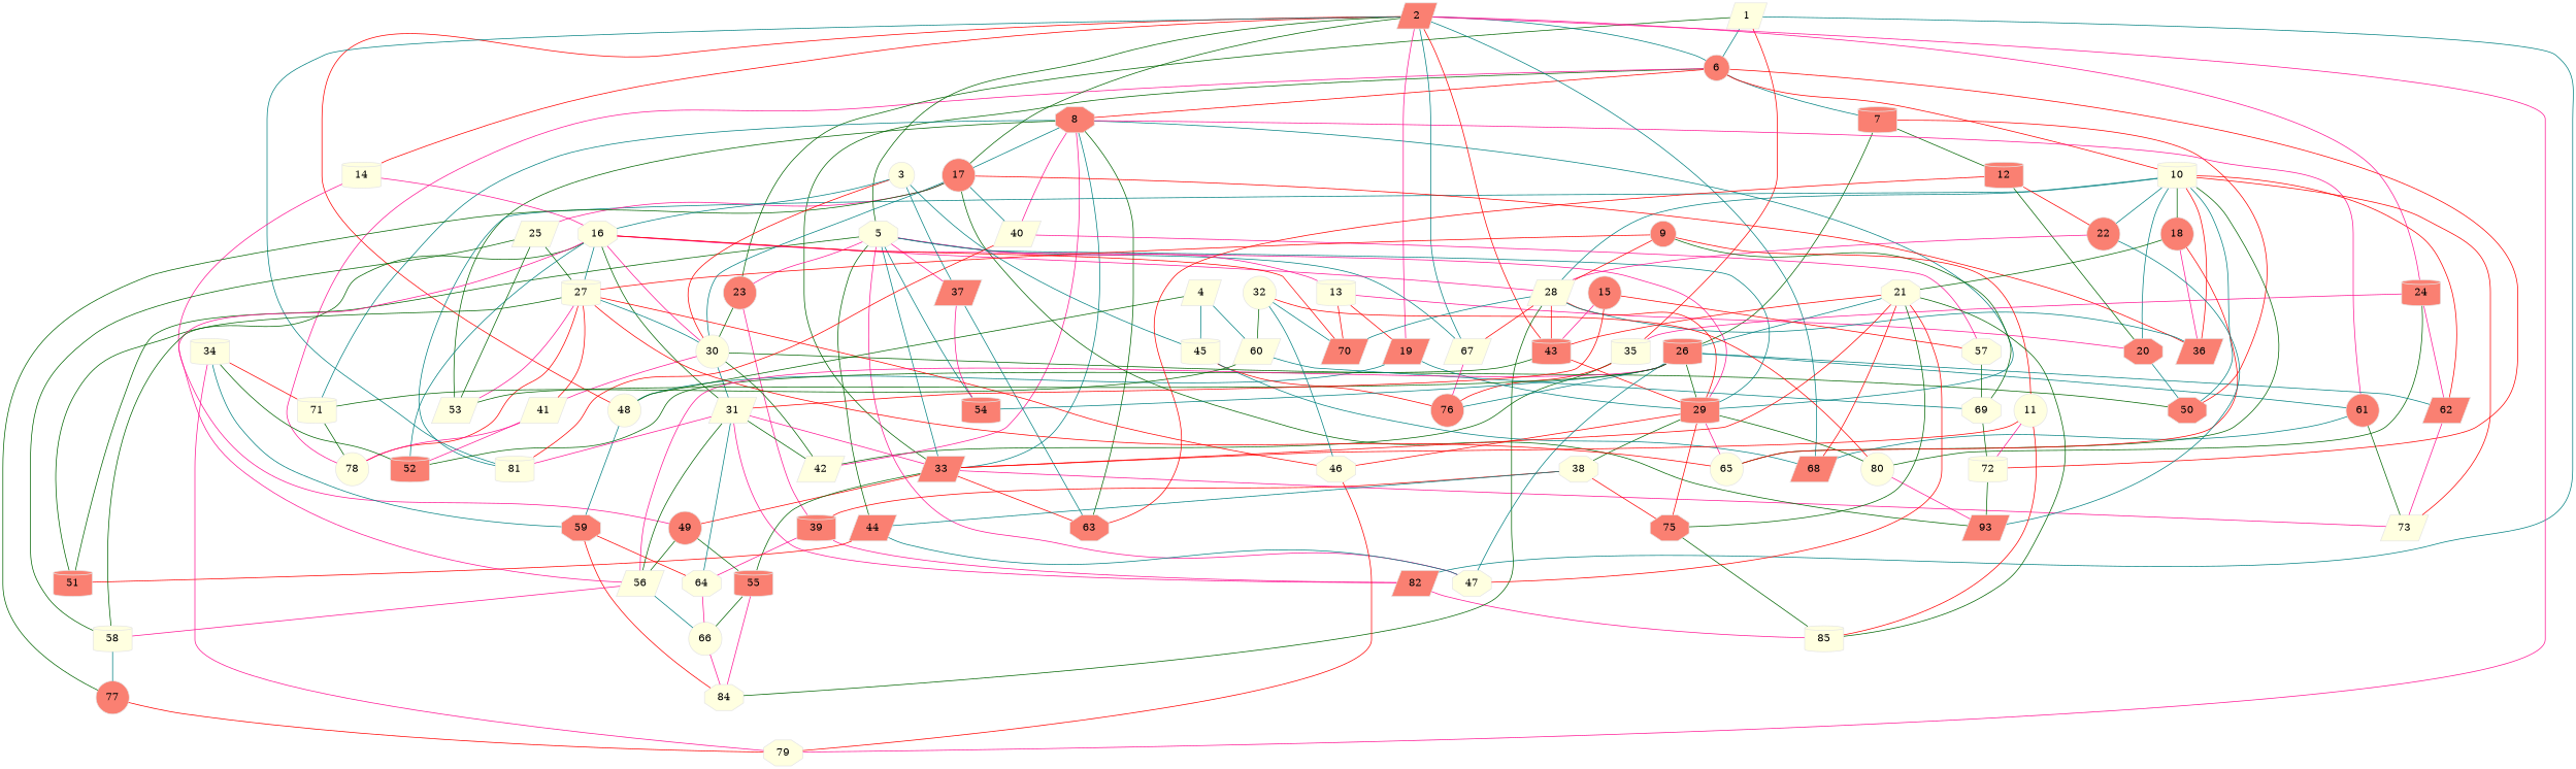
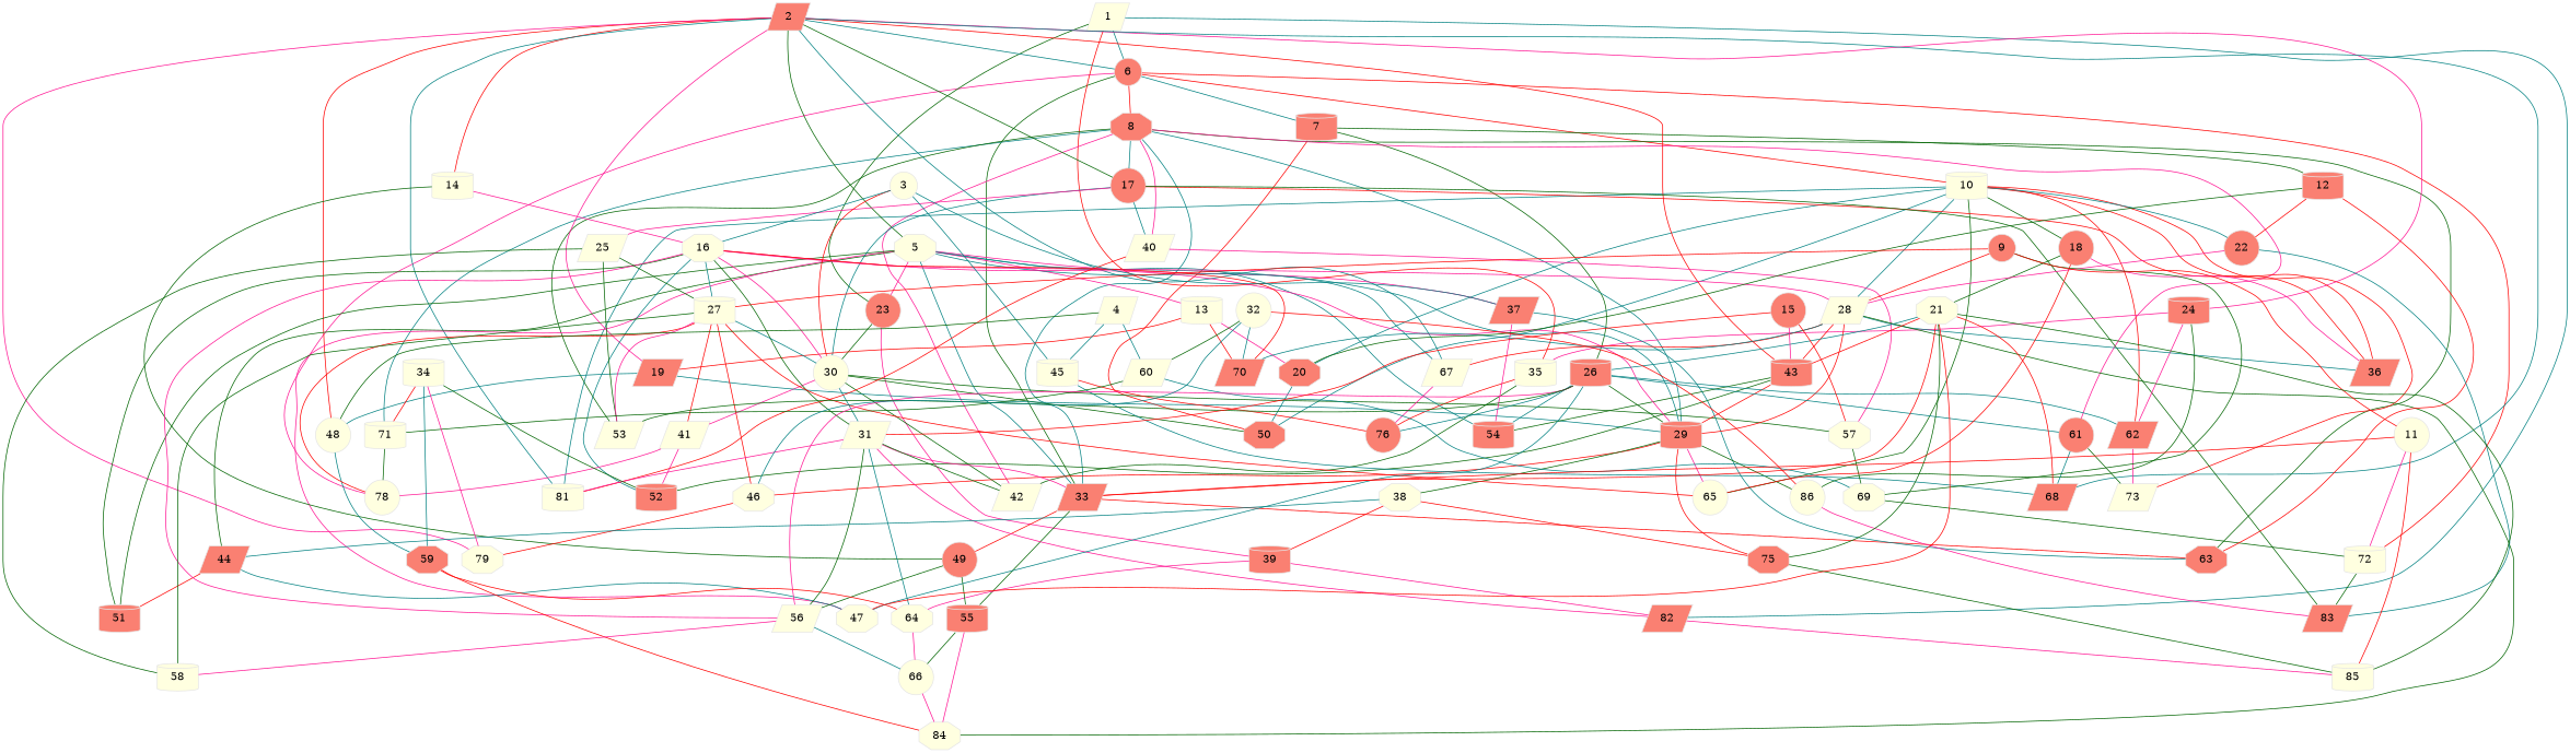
  graph {
    node [color=gray90 fillcolor=lightyellow shape=parallelogram style=filled]
    edge [color=teal weight=1.0]
    6 [fillcolor=salmon shape=circle]
    1
    23 [fillcolor=salmon shape=circle]
    35 [shape=cylinder]
    82 [fillcolor=salmon]
    33 [fillcolor=salmon]
    7 [fillcolor=salmon shape=cylinder]
    8 [fillcolor=salmon shape=octagon]
    10 [shape=cylinder]
    72 [shape=cylinder]
    78 [shape=circle]
    30 [shape=circle]
    39 [fillcolor=salmon shape=cylinder]
    42
    76 [fillcolor=salmon shape=circle]
    85 [shape=cylinder]
    2 [fillcolor=salmon]
    5 [shape=octagon]
    14 [shape=cylinder]
    17 [fillcolor=salmon shape=circle]
    19 [fillcolor=salmon]
    24 [fillcolor=salmon shape=cylinder]
    43 [fillcolor=salmon shape=cylinder]
    48 [shape=circle]
    67
    68 [fillcolor=salmon]
    79 [shape=octagon]
    81 [shape=cylinder]
    37 [fillcolor=salmon]
    13 [shape=cylinder]
    29 [fillcolor=salmon shape=cylinder]
    44 [fillcolor=salmon]
    47 [shape=octagon]
    51 [fillcolor=salmon shape=cylinder]
    54 [fillcolor=salmon shape=cylinder]
    16 [shape=octagon]
    49 [fillcolor=salmon shape=circle]
    40
    36 [fillcolor=salmon]
    25
-   77 [fillcolor=salmon shape=circle]
-   83 [fillcolor=salmon label=93]
+   83 [fillcolor=salmon]
    62 [fillcolor=salmon]
-   80 [shape=circle]
+   80 [shape=circle label=86]
    52 [fillcolor=salmon shape=cylinder]
    59 [fillcolor=salmon shape=octagon]
    3 [shape=circle]
    45 [shape=cylinder]
    27 [shape=cylinder]
    28
    70 [fillcolor=salmon]
    31
    56
    50 [fillcolor=salmon shape=octagon]
    57 [shape=octagon]
    41
    63 [fillcolor=salmon shape=octagon]
    4
    60
    71 [shape=cylinder]
    69 [shape=octagon]
    20 [fillcolor=salmon shape=octagon]
    65 [shape=circle]
    75 [fillcolor=salmon shape=octagon]
    46 [shape=octagon]
    38 [shape=octagon]
    73
    55 [fillcolor=salmon shape=cylinder]
    12 [fillcolor=salmon shape=cylinder]
    26 [fillcolor=salmon shape=cylinder]
    53
    61 [fillcolor=salmon shape=circle]
    18 [fillcolor=salmon shape=circle]
    22 [fillcolor=salmon shape=circle]
    9 [fillcolor=salmon shape=circle]
    11 [shape=circle]
    58 [shape=cylinder]
    84 [shape=octagon]
    21 [shape=octagon]
    15 [fillcolor=salmon shape=circle]
    64 [shape=octagon]
    66 [shape=circle]
    32 [shape=circle]
    34 [shape=cylinder]
    6 -- 33 [color=darkgreen weight=2.0]
    6 -- 7
    6 -- 8 [color=red weight=2.0]
    6 -- 10 [color=red]
    6 -- 72 [color=red]
    6 -- 78 [color=deeppink]
    1 -- 6
    1 -- 23 [color=darkgreen]
    1 -- 35 [color=red]
    1 -- 82
    23 -- 30 [color=darkgreen]
    23 -- 39 [color=deeppink]
    35 -- 42 [color=darkgreen]
    35 -- 76 [color=red]
    82 -- 85 [color=deeppink]
    33 -- 49 [color=red]
    33 -- 63 [color=red]
-   33 -- 73 [color=deeppink]
    33 -- 55 [color=darkgreen]
    7 -- 50 [color=red]
    7 -- 12 [color=darkgreen]
    7 -- 26 [color=darkgreen]
    8 -- 33
    8 -- 42 [color=deeppink]
    8 -- 17 [weight=2.0]
    8 -- 29
    8 -- 40 [color=deeppink]
    8 -- 63 [color=darkgreen]
    8 -- 71
    8 -- 53 [color=darkgreen]
    8 -- 61 [color=deeppink]
    10 -- 81
    10 -- 36 [color=red]
    10 -- 62 [color=red]
    10 -- 28
    10 -- 50
    10 -- 20
    10 -- 65 [color=darkgreen]
    10 -- 73 [color=red]
    10 -- 18 [color=darkgreen]
    10 -- 22
    72 -- 83 [color=darkgreen]
    30 -- 42 [color=darkgreen]
    30 -- 31 [weight=2.0]
    30 -- 50 [color=darkgreen]
+   30 -- 57 [color=darkgreen]
    30 -- 41 [color=deeppink]
    39 -- 82 [color=deeppink]
    39 -- 64 [color=deeppink]
    2 -- 6
    2 -- 5 [color=darkgreen]
    2 -- 14 [color=red]
    2 -- 17 [color=darkgreen]
    2 -- 19 [color=deeppink]
    2 -- 24 [color=deeppink]
    2 -- 43 [color=red]
    2 -- 48 [color=red]
    2 -- 67
    2 -- 68
    2 -- 79 [color=deeppink]
    2 -- 81
    5 -- 23 [color=deeppink]
    5 -- 33 [weight=2.0]
    5 -- 67
    5 -- 37 [color=deeppink]
    5 -- 13 [color=deeppink]
    5 -- 29
    5 -- 44 [color=darkgreen]
    5 -- 47 [color=deeppink]
    5 -- 51 [color=darkgreen]
    5 -- 54
    14 -- 16 [color=deeppink weight=2.0]
-   14 -- 49 [color=deeppink]
+   14 -- 49 [color=darkgreen]
    17 -- 30 [weight=2.0]
    17 -- 40
    17 -- 36 [color=red]
    17 -- 25 [color=deeppink]
-   17 -- 77 [color=darkgreen]
    17 -- 83 [color=darkgreen]
    19 -- 48
    19 -- 29
    24 -- 35 [color=deeppink]
    24 -- 62 [color=deeppink]
    24 -- 80 [color=darkgreen]
    43 -- 29 [color=red]
+   43 -- 54 [color=darkgreen]
    43 -- 52 [color=darkgreen]
    48 -- 59
    67 -- 76 [color=deeppink]
    37 -- 54 [color=deeppink]
    37 -- 63
    13 -- 19 [color=red]
    13 -- 70 [color=red]
    13 -- 20 [color=deeppink]
    29 -- 80 [color=darkgreen]
    29 -- 65 [color=deeppink]
    29 -- 75 [color=red]
    29 -- 46 [color=red]
    29 -- 38 [color=darkgreen]
    44 -- 47
    44 -- 51 [color=red]
    16 -- 30 [color=deeppink]
    16 -- 29 [color=deeppink]
    16 -- 51 [color=darkgreen]
    16 -- 52
    16 -- 27
    16 -- 28 [color=deeppink]
    16 -- 70 [color=red]
    16 -- 31 [color=darkgreen]
    16 -- 56 [color=deeppink]
    49 -- 56 [color=darkgreen]
    49 -- 55 [color=darkgreen]
    40 -- 81 [color=red]
    40 -- 57 [color=deeppink]
    25 -- 27 [color=darkgreen]
    25 -- 53 [color=darkgreen]
    25 -- 58 [color=darkgreen]
-   77 -- 79 [color=red]
    62 -- 73 [color=deeppink]
    80 -- 83 [color=deeppink]
    59 -- 84 [color=red]
    59 -- 64 [color=red]
    3 -- 30 [color=red]
    3 -- 37
    3 -- 16
    3 -- 45
    45 -- 76 [color=red]
    45 -- 68
    27 -- 78 [color=red]
    27 -- 30
    27 -- 41 [color=red]
    27 -- 65 [color=red]
    27 -- 46 [color=red]
    27 -- 53 [color=deeppink]
    27 -- 58 [color=darkgreen]
    28 -- 43 [color=red]
    28 -- 67 [color=red]
    28 -- 29 [color=red]
    28 -- 36
    28 -- 70
    28 -- 84 [color=darkgreen]
    31 -- 82 [color=deeppink]
    31 -- 33 [color=deeppink]
    31 -- 42 [color=darkgreen]
    31 -- 81 [color=deeppink]
    31 -- 56 [color=darkgreen]
    31 -- 64
    56 -- 58 [color=deeppink]
    56 -- 66
    57 -- 69 [color=darkgreen]
    41 -- 78 [color=deeppink]
    41 -- 52 [color=deeppink]
    4 -- 48 [color=darkgreen]
    4 -- 45
    4 -- 60
    60 -- 71 [color=darkgreen]
    60 -- 69
    71 -- 78 [color=darkgreen]
    69 -- 72 [color=darkgreen]
    20 -- 50
    75 -- 85 [color=darkgreen]
    46 -- 79 [color=red]
    38 -- 39 [color=red]
    38 -- 44
    38 -- 75 [color=red]
    55 -- 84 [color=deeppink]
    55 -- 66 [color=darkgreen]
    12 -- 63 [color=red]
    12 -- 20 [color=darkgreen]
    12 -- 22 [color=red]
    26 -- 76
    26 -- 29 [color=darkgreen]
    26 -- 47
    26 -- 54
    26 -- 62
    26 -- 56 [color=deeppink]
    26 -- 53 [color=darkgreen]
    26 -- 61
    61 -- 68
    61 -- 73 [color=darkgreen]
    18 -- 36 [color=deeppink]
    18 -- 65 [color=red]
    18 -- 21 [color=darkgreen]
    22 -- 83
    22 -- 28 [color=deeppink]
    9 -- 27 [color=red]
    9 -- 28 [color=red]
    9 -- 69 [color=darkgreen]
    9 -- 11 [color=red]
    11 -- 33 [color=red]
    11 -- 72 [color=deeppink]
    11 -- 85 [color=red]
-   58 -- 77
    21 -- 33 [color=red]
    21 -- 85 [color=darkgreen]
    21 -- 43 [color=red]
    21 -- 68 [color=red]
    21 -- 47 [color=red]
    21 -- 75 [color=darkgreen]
    21 -- 26
    15 -- 43 [color=deeppink]
    15 -- 31 [color=red]
    15 -- 57 [color=red]
    64 -- 66 [color=deeppink]
    66 -- 84 [color=deeppink]
    32 -- 80 [color=red]
    32 -- 70
    32 -- 60 [color=darkgreen]
    32 -- 46
    34 -- 79 [color=deeppink]
    34 -- 52 [color=darkgreen]
    34 -- 59
    34 -- 71 [color=red]
  }
